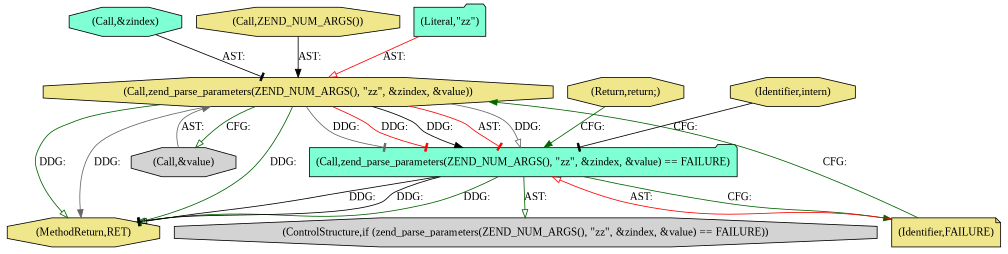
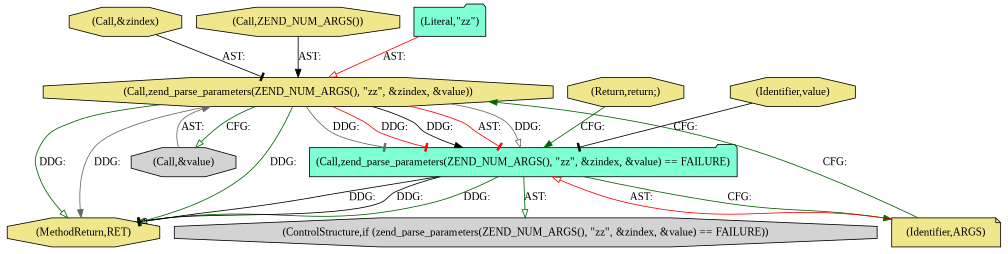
  digraph {
    fontname="Liberation Serif"
    node [fillcolor=khaki fontname="Liberation Serif" shape=octagon style=filled]
    edge [arrowhead=onormal color=darkgreen fontname="Liberation Serif"]
    n1 [label="(Call,zend_parse_parameters(ZEND_NUM_ARGS(), \"zz\", &zindex, &value))"]
    n2 [fillcolor=aquamarine label="(Call,zend_parse_parameters(ZEND_NUM_ARGS(), \"zz\", &zindex, &value) == FAILURE)" shape=folder]
    n3 [fillcolor=lightgrey label="(Call,&value)"]
    n4 [label="(MethodReturn,RET)"]
-   n5 [label="(Identifier,FAILURE)" shape=note]
+   n5 [label="(Identifier,ARGS)" shape=note]
    n6 [fillcolor=lightgrey label="(ControlStructure,if (zend_parse_parameters(ZEND_NUM_ARGS(), \"zz\", &zindex, &value) == FAILURE))"]
-   n7 [fillcolor=aquamarine label="(Call,&zindex)"]
+   n7 [label="(Call,&zindex)"]
    n8 [label="(Call,ZEND_NUM_ARGS())"]
    n9 [label="(Return,return;)"]
-   n10 [label="(Identifier,intern)"]
+   n10 [label="(Identifier,value)"]
    n11 [fillcolor=aquamarine label="(Literal,\"zz\")" shape=folder]
    n1 -> n2 [arrowhead=tee color=red label="AST: "]
    n1 -> n2 [color=gray40 label="DDG: "]
    n1 -> n2 [arrowhead=tee color=gray40 label="DDG: "]
    n1 -> n2 [arrowhead=tee color=red label="DDG: "]
    n1 -> n2 [arrowhead=normal color=black label="DDG: "]
    n1 -> n3 [label="CFG: "]
    n1 -> n4 [arrowhead=tee label="DDG: "]
    n1 -> n4 [label="DDG: "]
    n1 -> n4 [arrowhead=normal color=gray40 label="DDG: "]
    n2 -> n4 [label="DDG: "]
    n2 -> n4 [color=black label="DDG: "]
    n2 -> n4 [arrowhead=tee color=black label="DDG: "]
    n2 -> n5 [arrowhead=normal label="CFG: "]
    n2 -> n6 [label="AST: "]
    n3 -> n1 [arrowhead=normal color=gray40 label="AST: "]
    n5 -> n1 [arrowhead=normal label="CFG: "]
    n5 -> n2 [color=red label="AST: "]
    n7 -> n1 [arrowhead=tee color=black label="AST: "]
    n8 -> n1 [arrowhead=normal color=black label="AST: "]
    n9 -> n2 [arrowhead=normal label="CFG: "]
    n10 -> n2 [arrowhead=tee color=black label="CFG: "]
    n11 -> n1 [color=red label="AST: "]
  }
